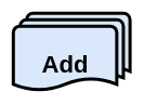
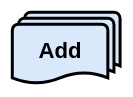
  <mxCell id="0" />
  <mxCell id="1" parent="0" />
  <mxCell id="2" value="" style="strokeWidth=5;html=1;shape=mxgraph.flowchart.multi-document;whiteSpace=wrap;fillColor=#dae8fc;strokeColor=#000000;" vertex="1" parent="1"><mxGeometry x="20" y="20" width="180" height="120" as="geometry" /></mxCell>
- <mxCell id="3" value="&lt;font size=&quot;1&quot; style=&quot;&quot;&gt;&lt;b style=&quot;font-size: 37px;&quot;&gt;Add&lt;/b&gt;&lt;/font&gt;" style="text;html=1;strokeColor=none;fillColor=none;align=center;verticalAlign=middle;whiteSpace=wrap;rounded=0;" vertex="1" parent="1"><mxGeometry x="50" y="75" width="100" height="50" as="geometry" /></mxCell>
+ <mxCell id="3" value="&lt;font size=&quot;1&quot; style=&quot;&quot;&gt;&lt;b style=&quot;font-size: 37px;&quot;&gt;Add&lt;/b&gt;&lt;/font&gt;" style="text;html=1;strokeColor=none;fillColor=none;align=center;verticalAlign=middle;whiteSpace=wrap;rounded=0;" vertex="1" parent="1"><mxGeometry x="50" y="60" width="100" height="50" as="geometry" /></mxCell>
